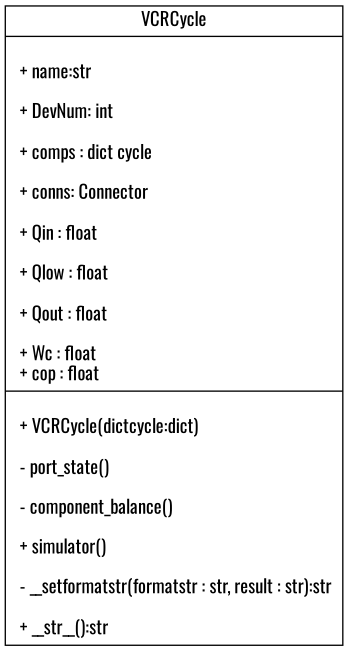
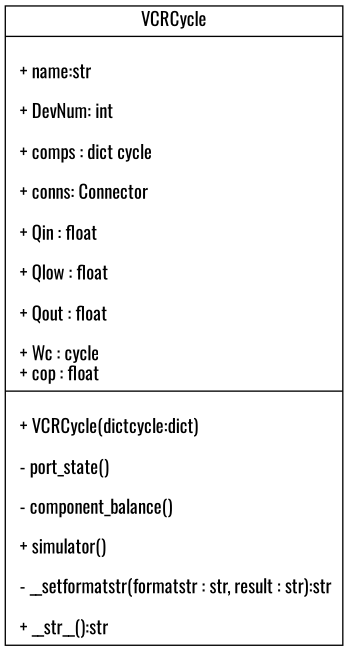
  digraph {
    rankdir=BT
    fontname=Oswald
-   n1 [color=black fontcolor=black label="{VCRCycle|\n       + name:str\l \n       + DevNum: int\l\n       + comps : dict cycle\l \n       + conns: Connector\l\n       + Qin : float\l \n       + Qlow : float\l\n       + Qout : float\l \n       + Wc : float\l + cop : float\l|\n       + VCRCycle(dictcycle:dict)\l\n       - port_state()\l \n       - component_balance()\l \n       + simulator()\l \n       - __setformatstr(formatstr : str, result : str):str\l\n       + __str__():str\l}" shape=record style=solid fontname=Oswald]
+   n1 [color=black fontcolor=black label="{VCRCycle|\n       + name:str\l \n       + DevNum: int\l\n       + comps : dict cycle\l \n       + conns: Connector\l\n       + Qin : float\l \n       + Qlow : float\l\n       + Qout : float\l \n       + Wc : cycle\l + cop : float\l|\n       + VCRCycle(dictcycle:dict)\l\n       - port_state()\l \n       - component_balance()\l \n       + simulator()\l \n       - __setformatstr(formatstr : str, result : str):str\l\n       + __str__():str\l}" shape=record style=solid fontname=Oswald]
  }
